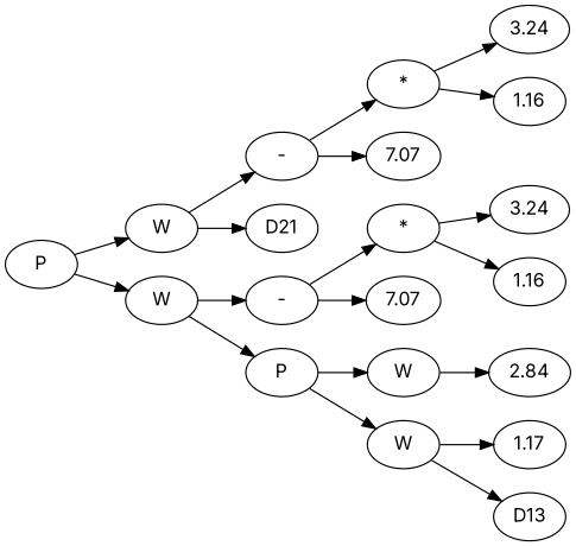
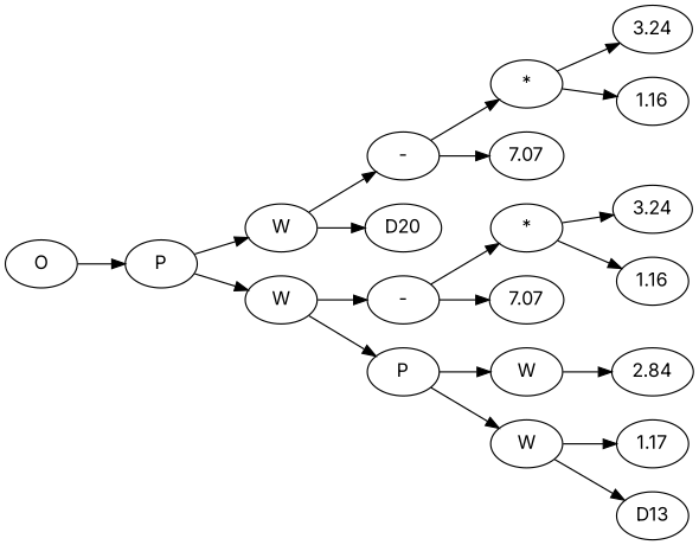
  digraph {
    fontname=Inter
    rankdir=LR
    node [fontname=Inter]
    edge [fontname=Inter]
+   n1 [label=O]
    n2 [label=P]
    n3 [label=W]
    n4 [label=W]
    n5 [label="-"]
-   n6 [label=D21]
+   n6 [label=D20]
    n7 [label="-"]
    n8 [label=P]
    n9 [label="*"]
    n10 [label=7.07]
    n11 [label=3.24]
    n12 [label=1.16]
    n13 [label="*"]
    n14 [label=7.07]
    n15 [label=W]
    n16 [label=W]
    n17 [label=3.24]
    n18 [label=1.16]
    n19 [label=2.84]
    n20 [label=1.17]
    n21 [label=D13]
+   n1 -> n2
    n2 -> n3
    n2 -> n4
    n3 -> n5
    n3 -> n6
    n4 -> n7
    n4 -> n8
    n5 -> n9
    n5 -> n10
    n7 -> n13
    n7 -> n14
    n8 -> n15
    n8 -> n16
    n9 -> n11
    n9 -> n12
    n13 -> n17
    n13 -> n18
    n15 -> n19
    n16 -> n20
    n16 -> n21
  }
